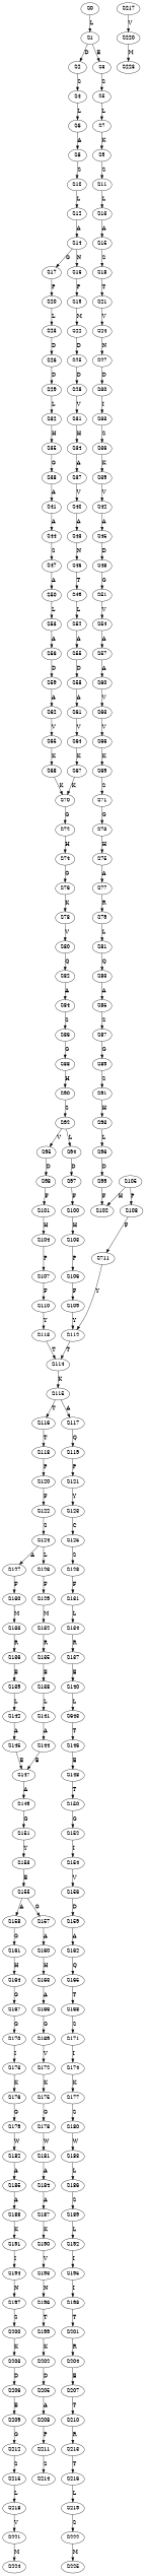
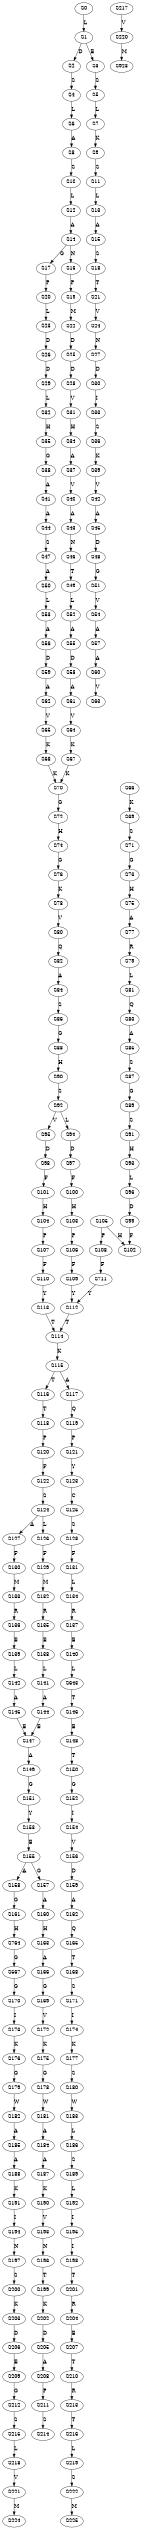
  strict digraph {
    S0
    S1
    S2
    S3
    S4
    S5
    S6
    S7
    S8
    S9
    S10
    S11
    S12
    S13
    S14
    S15
    S16
    S17
    S18
    S19
    S20
    S21
    S22
    S23
    S24
    S25
    S26
    S27
    S28
    S29
    S30
    S31
    S32
    S33
    S34
    S35
    S36
    S37
    S38
    S39
    S40
    S41
    S42
    S43
    S44
    S45
    S46
    S47
    S48
    S49
    S50
    S51
    S52
    S53
    S54
    S55
    S56
    S57
    S58
    S59
    S60
    S61
    S62
    S63
    S64
    S65
    S66
    S67
    S68
    S69
    S70
    S71
    S72
    S73
    S74
    S75
    S76
    S77
    S78
    S79
    S80
    S81
    S82
    S83
    S84
    S85
    S86
    S87
    S88
    S89
    S90
    S91
    S92
    S93
    S94
    S95
    S96
    S97
    S98
    S99
    S100
    S101
    S102
    S103
    S104
    S106
    S107
    S105
    S108
    S109
    S110
    n112 [label=S711]
    S112
    S113
    S114
    S115
    S116
    S117
    S118
    S119
    S120
    S121
    S122
    S123
    S124
    S125
    S126
    S127
    S128
    S129
    S130
    S131
    S132
    S133
    S134
    S135
    S136
    S137
    S138
    S139
    S140
    S141
    S142
    n144 [label=S643]
    S144
    S145
    S146
    S147
    S148
    S149
    S150
    S151
    S152
    S153
    S154
    S155
    S156
    S157
    S158
    S159
    S160
    S161
    S162
    S163
-   S164
+   S164 [label=S764]
    S165
    S166
-   S167
+   S167 [label=S567]
    S168
    S169
    S170
    S171
    S172
    S173
    S174
    S175
    S176
    S177
    S178
    S179
    S180
    S181
    S182
    S183
    S184
    S185
    S186
    S187
    S188
    S189
    S190
    S191
    S192
    S193
    S194
    S195
    S196
    S197
    S198
    S199
    S200
    S201
    S202
    S203
    S204
    S205
    S206
    S207
    S208
    S209
    S210
    S211
    S212
    S213
    S214
    S215
    S216
    S218
    S219
    S217
    S220
    S221
    S222
-   S223
+   S223 [label=S923]
    S224
    S225
    S0 -> S1 [label=L]
    S1 -> S2 [label=D]
    S1 -> S3 [label=E]
    S2 -> S4 [label=S]
    S3 -> S5 [label=S]
    S4 -> S6 [label=L]
    S5 -> S7 [label=L]
    S6 -> S8 [label=A]
    S7 -> S9 [label=K]
    S8 -> S10 [label=S]
    S9 -> S11 [label=S]
    S10 -> S12 [label=L]
    S11 -> S13 [label=L]
    S12 -> S14 [label=A]
    S13 -> S15 [label=A]
    S14 -> S16 [label=N]
    S14 -> S17 [label=G]
    S15 -> S18 [label=S]
    S16 -> S19 [label=P]
    S17 -> S20 [label=P]
    S18 -> S21 [label=T]
    S19 -> S22 [label=M]
    S20 -> S23 [label=L]
    S21 -> S24 [label=V]
    S22 -> S25 [label=D]
    S23 -> S26 [label=D]
    S24 -> S27 [label=N]
    S25 -> S28 [label=D]
    S26 -> S29 [label=D]
    S27 -> S30 [label=D]
    S28 -> S31 [label=V]
    S29 -> S32 [label=L]
    S30 -> S33 [label=I]
    S31 -> S34 [label=H]
    S32 -> S35 [label=H]
    S33 -> S36 [label=S]
    S34 -> S37 [label=A]
    S35 -> S38 [label=G]
    S36 -> S39 [label=K]
    S37 -> S40 [label=V]
    S38 -> S41 [label=A]
    S39 -> S42 [label=V]
    S40 -> S43 [label=A]
    S41 -> S44 [label=A]
    S42 -> S45 [label=A]
    S43 -> S46 [label=N]
    S44 -> S47 [label=S]
    S45 -> S48 [label=D]
    S46 -> S49 [label=T]
    S47 -> S50 [label=A]
    S48 -> S51 [label=G]
    S49 -> S52 [label=L]
    S50 -> S53 [label=L]
    S51 -> S54 [label=V]
    S52 -> S55 [label=A]
    S53 -> S56 [label=A]
    S54 -> S57 [label=A]
    S55 -> S58 [label=D]
    S56 -> S59 [label=D]
    S57 -> S60 [label=A]
    S58 -> S61 [label=A]
    S59 -> S62 [label=A]
    S60 -> S63 [label=V]
    S61 -> S64 [label=V]
    S62 -> S65 [label=V]
-   S63 -> S66 [label=V]
    S64 -> S67 [label=K]
    S65 -> S68 [label=K]
    S66 -> S69 [label=K]
    S67 -> S70 [label=K]
    S68 -> S70 [label=K]
    S69 -> S71 [label=S]
    S70 -> S72 [label=G]
    S71 -> S73 [label=G]
    S72 -> S74 [label=H]
    S73 -> S75 [label=H]
    S74 -> S76 [label=G]
    S75 -> S77 [label=A]
    S76 -> S78 [label=K]
    S77 -> S79 [label=R]
    S78 -> S80 [label=V]
    S79 -> S81 [label=L]
    S80 -> S82 [label=Q]
    S81 -> S83 [label=Q]
    S82 -> S84 [label=A]
    S83 -> S85 [label=A]
    S84 -> S86 [label=S]
    S85 -> S87 [label=S]
    S86 -> S88 [label=G]
    S87 -> S89 [label=G]
    S88 -> S90 [label=H]
    S89 -> S91 [label=S]
    S90 -> S92 [label=S]
    S91 -> S93 [label=H]
    S92 -> S94 [label=L]
    S92 -> S95 [label=V]
    S93 -> S96 [label=L]
    S94 -> S97 [label=D]
    S95 -> S98 [label=D]
    S96 -> S99 [label=D]
    S97 -> S100 [label=F]
    S98 -> S101 [label=F]
    S99 -> S102 [label=F]
    S100 -> S103 [label=H]
    S101 -> S104 [label=H]
    S103 -> S106 [label=P]
    S104 -> S107 [label=P]
    S106 -> S109 [label=F]
    S107 -> S110 [label=F]
    S105 -> S102 [label=H]
    S105 -> S108 [label=P]
    S108 -> n112 [label=F]
    S109 -> S112 [label=Y]
    S110 -> S113 [label=Y]
    n112 -> S112 [label=Y]
    S112 -> S114 [label=T]
    S113 -> S114 [label=T]
    S114 -> S115 [label=K]
    S115 -> S116 [label=T]
    S115 -> S117 [label=A]
    S116 -> S118 [label=T]
    S117 -> S119 [label=Q]
    S118 -> S120 [label=P]
    S119 -> S121 [label=P]
    S120 -> S122 [label=F]
    S121 -> S123 [label=Y]
    S122 -> S124 [label=S]
    S123 -> S125 [label=C]
    S124 -> S126 [label=L]
    S124 -> S127 [label=A]
    S125 -> S128 [label=S]
    S126 -> S129 [label=F]
    S127 -> S130 [label=F]
    S128 -> S131 [label=F]
    S129 -> S132 [label=M]
    S130 -> S133 [label=M]
    S131 -> S134 [label=L]
    S132 -> S135 [label=R]
    S133 -> S136 [label=R]
    S134 -> S137 [label=R]
    S135 -> S138 [label=E]
    S136 -> S139 [label=E]
    S137 -> S140 [label=E]
    S138 -> S141 [label=L]
    S139 -> S142 [label=L]
    S140 -> n144 [label=L]
    S141 -> S144 [label=A]
    S142 -> S145 [label=A]
    n144 -> S146 [label=T]
    S144 -> S147 [label=E]
    S145 -> S147 [label=E]
    S146 -> S148 [label=E]
    S147 -> S149 [label=A]
    S148 -> S150 [label=T]
    S149 -> S151 [label=G]
    S150 -> S152 [label=G]
    S151 -> S153 [label=Y]
    S152 -> S154 [label=I]
    S153 -> S155 [label=E]
    S154 -> S156 [label=V]
    S155 -> S157 [label=G]
    S155 -> S158 [label=A]
    S156 -> S159 [label=D]
    S157 -> S160 [label=A]
    S158 -> S161 [label=G]
    S159 -> S162 [label=A]
    S160 -> S163 [label=H]
    S161 -> S164 [label=H]
    S162 -> S165 [label=Q]
    S163 -> S166 [label=A]
    S164 -> S167 [label=G]
    S165 -> S168 [label=T]
    S166 -> S169 [label=G]
    S167 -> S170 [label=G]
    S168 -> S171 [label=S]
    S169 -> S172 [label=V]
    S170 -> S173 [label=I]
    S171 -> S174 [label=I]
    S172 -> S175 [label=K]
    S173 -> S176 [label=K]
    S174 -> S177 [label=K]
    S175 -> S178 [label=G]
    S176 -> S179 [label=G]
    S177 -> S180 [label=S]
    S178 -> S181 [label=W]
    S179 -> S182 [label=W]
    S180 -> S183 [label=W]
    S181 -> S184 [label=A]
    S182 -> S185 [label=A]
    S183 -> S186 [label=L]
    S184 -> S187 [label=A]
    S185 -> S188 [label=A]
    S186 -> S189 [label=S]
    S187 -> S190 [label=K]
    S188 -> S191 [label=K]
    S189 -> S192 [label=L]
    S190 -> S193 [label=V]
    S191 -> S194 [label=I]
    S192 -> S195 [label=I]
    S193 -> S196 [label=N]
    S194 -> S197 [label=N]
    S195 -> S198 [label=I]
    S196 -> S199 [label=T]
    S197 -> S200 [label=S]
    S198 -> S201 [label=T]
    S199 -> S202 [label=K]
    S200 -> S203 [label=K]
    S201 -> S204 [label=R]
    S202 -> S205 [label=D]
    S203 -> S206 [label=D]
    S204 -> S207 [label=E]
    S205 -> S208 [label=A]
    S206 -> S209 [label=E]
    S207 -> S210 [label=T]
    S208 -> S211 [label=P]
    S209 -> S212 [label=G]
    S210 -> S213 [label=R]
    S211 -> S214 [label=S]
    S212 -> S215 [label=S]
    S213 -> S216 [label=T]
    S215 -> S218 [label=L]
    S216 -> S219 [label=L]
    S218 -> S221 [label=V]
    S219 -> S222 [label=S]
    S217 -> S220 [label=V]
    S220 -> S223 [label=M]
    S221 -> S224 [label=M]
    S222 -> S225 [label=M]
  }
